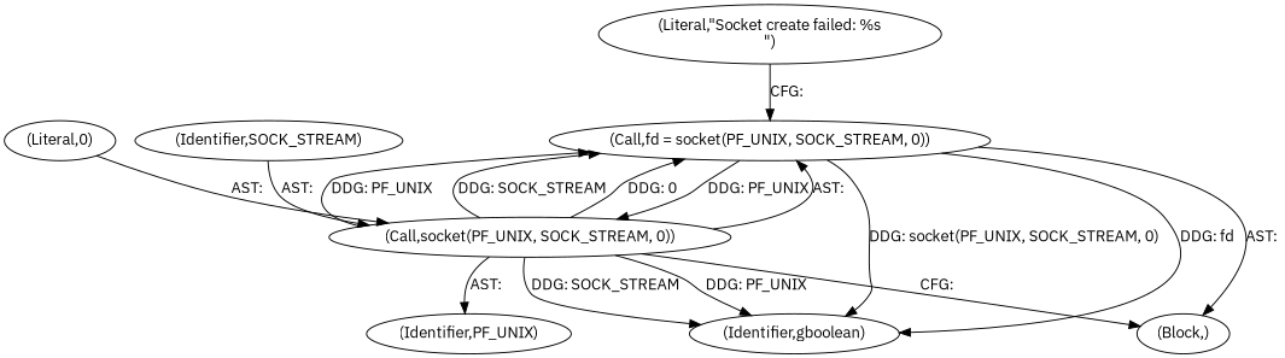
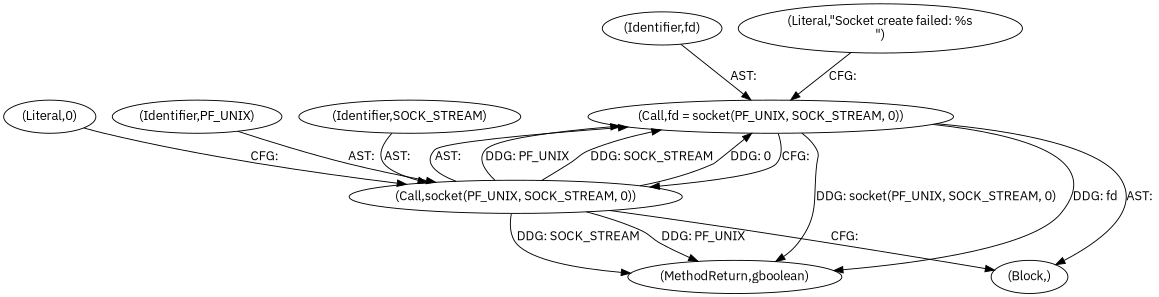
  digraph {
    fontname="IBM Plex Sans"
    node [fontname="IBM Plex Sans"]
    edge [fontname="IBM Plex Sans"]
    n1 [label="(Call,fd = socket(PF_UNIX, SOCK_STREAM, 0))"]
    n2 [label="(Call,socket(PF_UNIX, SOCK_STREAM, 0))"]
-   n3 [label="(Identifier,gboolean)"]
+   n3 [label="(MethodReturn,gboolean)"]
    n4 [label="(Block,)"]
    n5 [label="(Literal,0)"]
    n6 [label="(Identifier,PF_UNIX)"]
    n7 [label="(Identifier,SOCK_STREAM)"]
+   n8 [label="(Identifier,fd)"]
    n9 [label="(Literal,\"Socket create failed: %s\n\")"]
-   n1 -> n2 [label="DDG: PF_UNIX"]
+   n1 -> n2 [label="CFG: "]
    n1 -> n3 [label="DDG: socket(PF_UNIX, SOCK_STREAM, 0)"]
    n1 -> n3 [label="DDG: fd"]
    n1 -> n4 [label="AST: "]
    n2 -> n1 [label="AST: "]
    n2 -> n1 [label="DDG: PF_UNIX"]
    n2 -> n1 [label="DDG: SOCK_STREAM"]
    n2 -> n1 [label="DDG: 0"]
    n2 -> n3 [label="DDG: SOCK_STREAM"]
    n2 -> n3 [label="DDG: PF_UNIX"]
    n2 -> n4 [label="CFG: "]
-   n5 -> n2 [label="AST: "]
-   n2 -> n6 [label="AST: "]
+   n5 -> n2 [label="CFG: "]
+   n6 -> n2 [label="AST: "]
    n7 -> n2 [label="AST: "]
+   n8 -> n1 [label="AST: "]
    n9 -> n1 [label="CFG: "]
  }
